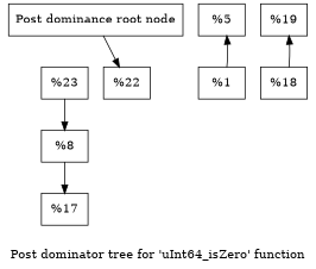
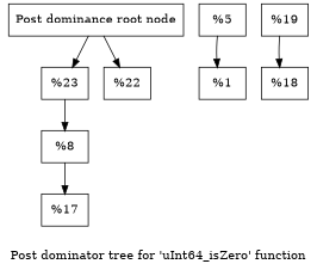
  digraph {
    label="Post dominator tree for 'uInt64_isZero' function"
    node [shape=record]
    n1 [label="{Post dominance root node}"]
    n2 [label="{%23}"]
    n3 [label="{%22}"]
    n4 [label="{%8}"]
    n5 [label="{%17}"]
    n6 [label="{%5}"]
    n7 [label="{%1}"]
    n8 [label="{%19}"]
    n9 [label="{%18}"]
+   n1 -> n2
    n1 -> n3
    n2 -> n4
    n4 -> n5
-   n7 -> n6
-   n9 -> n8
+   n6 -> n7
+   n8 -> n9
  }
